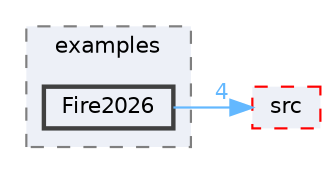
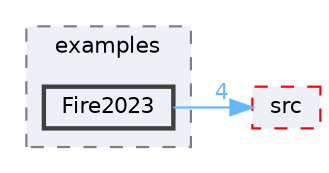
  digraph {
    compound=true
    rankdir=LR
    node [fillcolor="#edf0f7" fontname=Helvetica fontsize=10 shape=box]
-   n1 [color=grey25 height=0.2 label=Fire2026 style="filled,bold" width=0.4]
+   n1 [color=grey25 height=0.2 label=Fire2023 style="filled,bold" width=0.4]
    n2 [color=red height=0.2 label=src style="filled,dashed" width=0.4]
    subgraph cluster_1 {
      bgcolor="#edf0f7"
      fontname=Helvetica
      fontsize=10
      label=examples
      pencolor=grey50
      style="filled,dashed"
      n1
    }
    n1 -> n2 [color=steelblue1 fontcolor=steelblue1 fontname=Helvetica fontsize=10 headlabel=4 labeldistance=1.5 labelfontname=Helvetica labelfontsize=10]
  }
